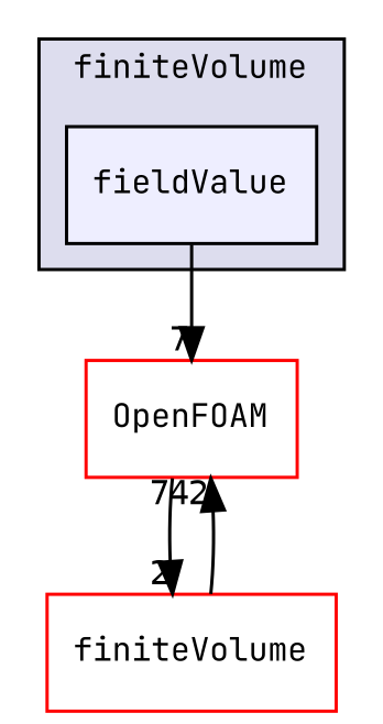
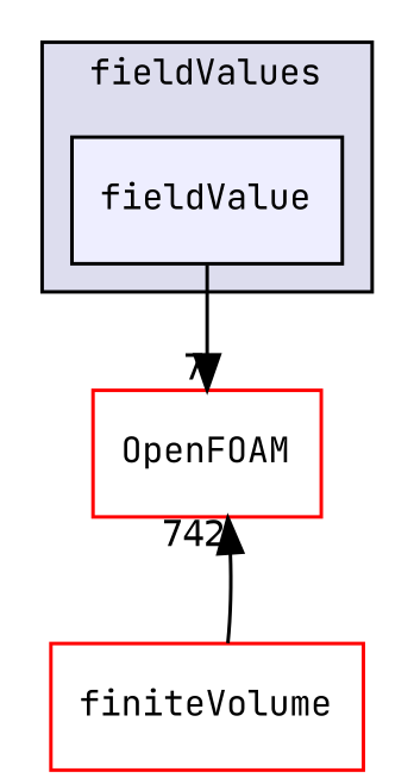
  digraph {
    compound=true
    fontname="JetBrains Mono"
    node [fontname="JetBrains Mono" fontsize=10 shape=box color=red]
    edge [fontname="JetBrains Mono" labeldistance=1.5 labelfontname=Helvetica labelfontsize=10]
    n1 [fillcolor="#eeeeff" label=fieldValue pencolor=black style=filled color=""]
    n2 [label=OpenFOAM]
    n3 [label=finiteVolume]
    subgraph cluster_1 {
      bgcolor="#ddddee"
      fontsize=10
-     label=finiteVolume
+     label=fieldValues
      pencolor=black
      n1
    }
    n1 -> n2 [headlabel=7]
-   n2 -> n3 [headlabel=2]
    n3 -> n2 [headlabel=742]
  }
